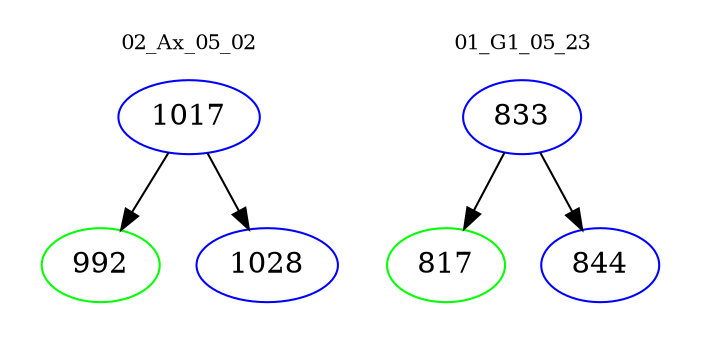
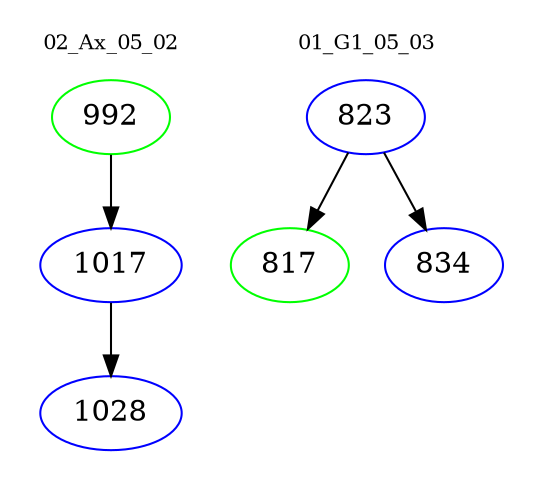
  digraph {
    node [color=blue]
    edge [color=black]
    n1 [label=1017]
    n2 [color=green label=992]
    n3 [label=1028]
-   n4 [label=833]
+   n4 [label=823]
    n5 [color=green label=817]
-   n6 [label=844]
+   n6 [label=834]
    subgraph cluster_1 {
      color=white
      fontsize=10
      label="02_Ax_05_02"
      n1
      n2
      n3
    }
    subgraph cluster_2 {
      color=white
      fontsize=10
-     label="01_G1_05_23"
+     label="01_G1_05_03"
      n4
      n5
      n6
    }
-   n1 -> n2
+   n2 -> n1
    n1 -> n3
    n4 -> n5
    n4 -> n6
  }
